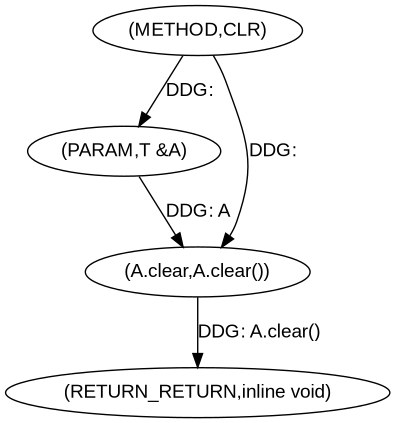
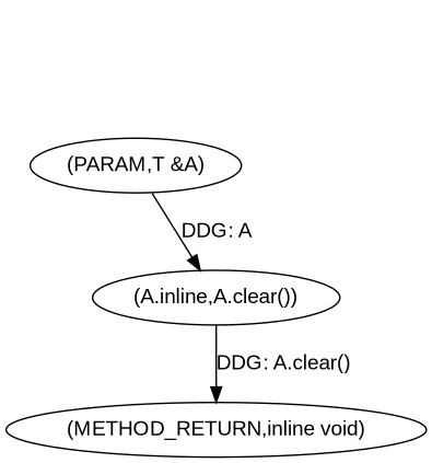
  digraph {
    fontname="Liberation Sans"
    node [fontname="Liberation Sans"]
    edge [fontname="Liberation Sans"]
-   n1 [label="(METHOD,CLR)"]
    n2 [label="(PARAM,T &A)"]
-   n3 [label="(A.clear,A.clear())"]
-   n4 [label="(RETURN_RETURN,inline void)"]
-   n1 -> n2 [label="DDG: "]
-   n1 -> n3 [label="DDG: "]
+   n3 [label="(A.inline,A.clear())"]
+   n4 [label="(METHOD_RETURN,inline void)"]
    n2 -> n3 [label="DDG: A"]
    n3 -> n4 [label="DDG: A.clear()"]
  }
